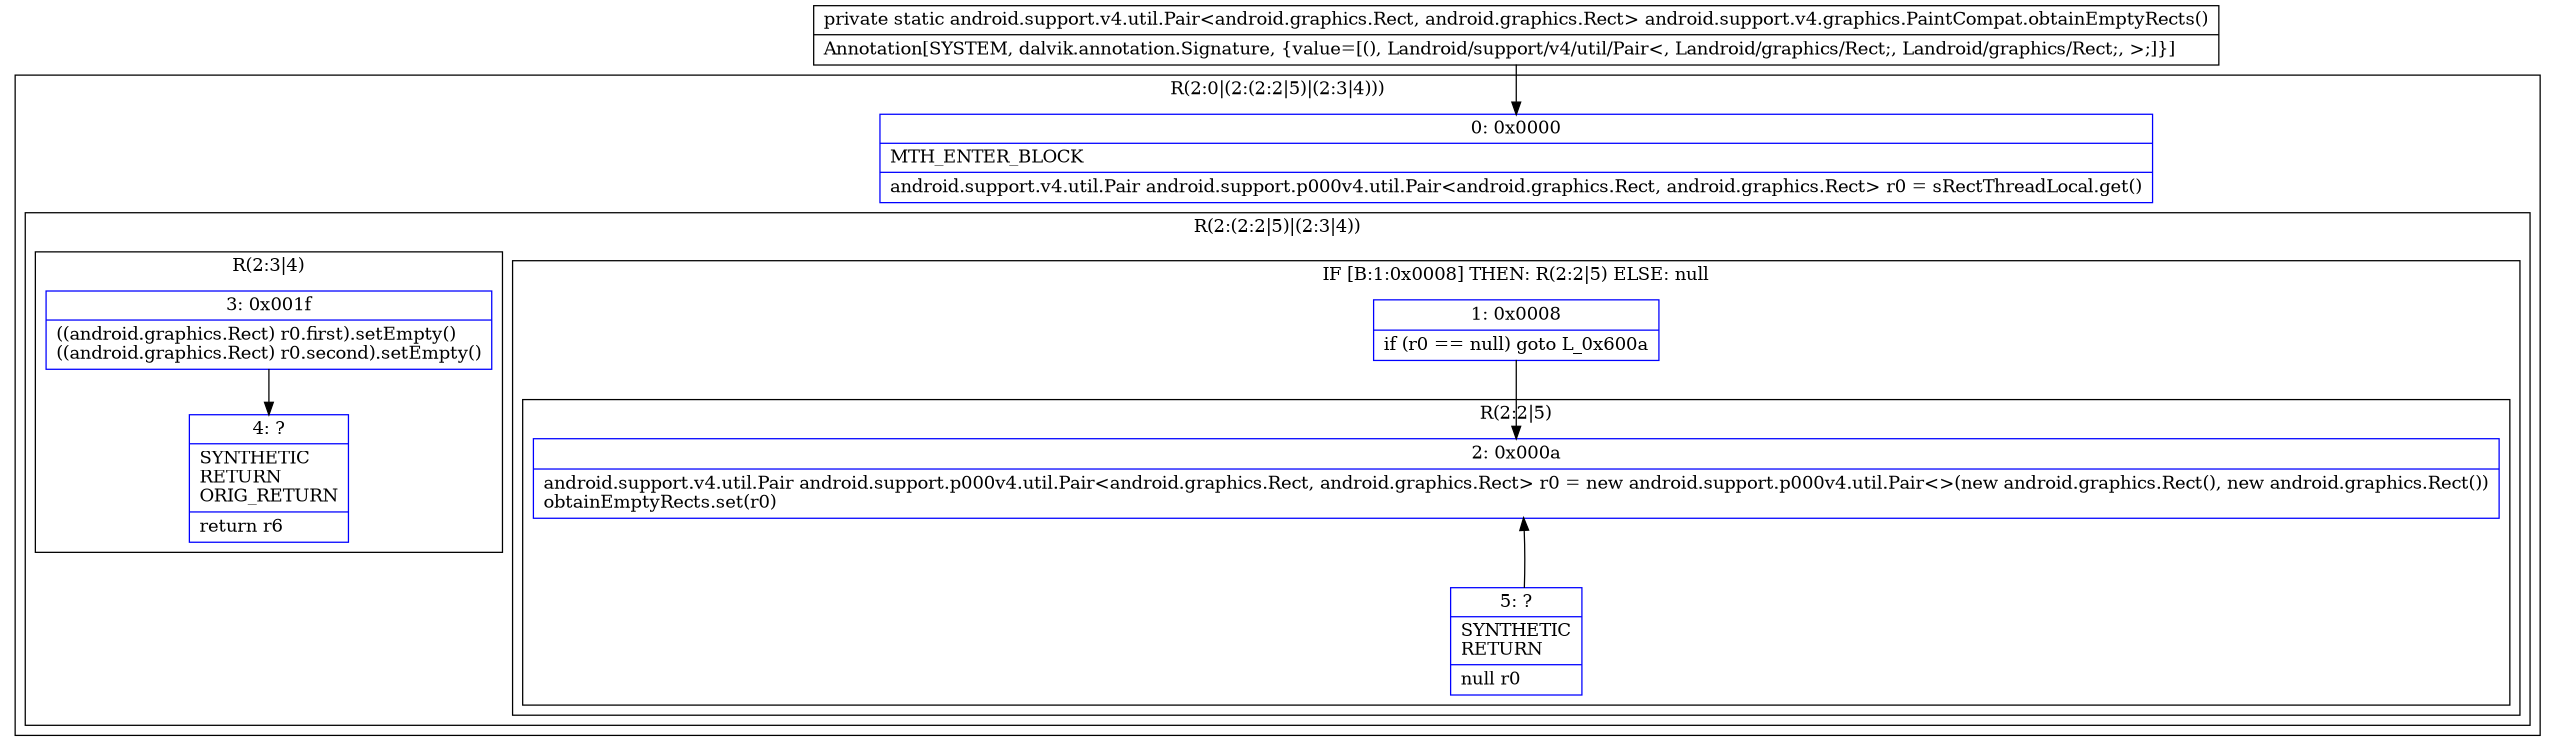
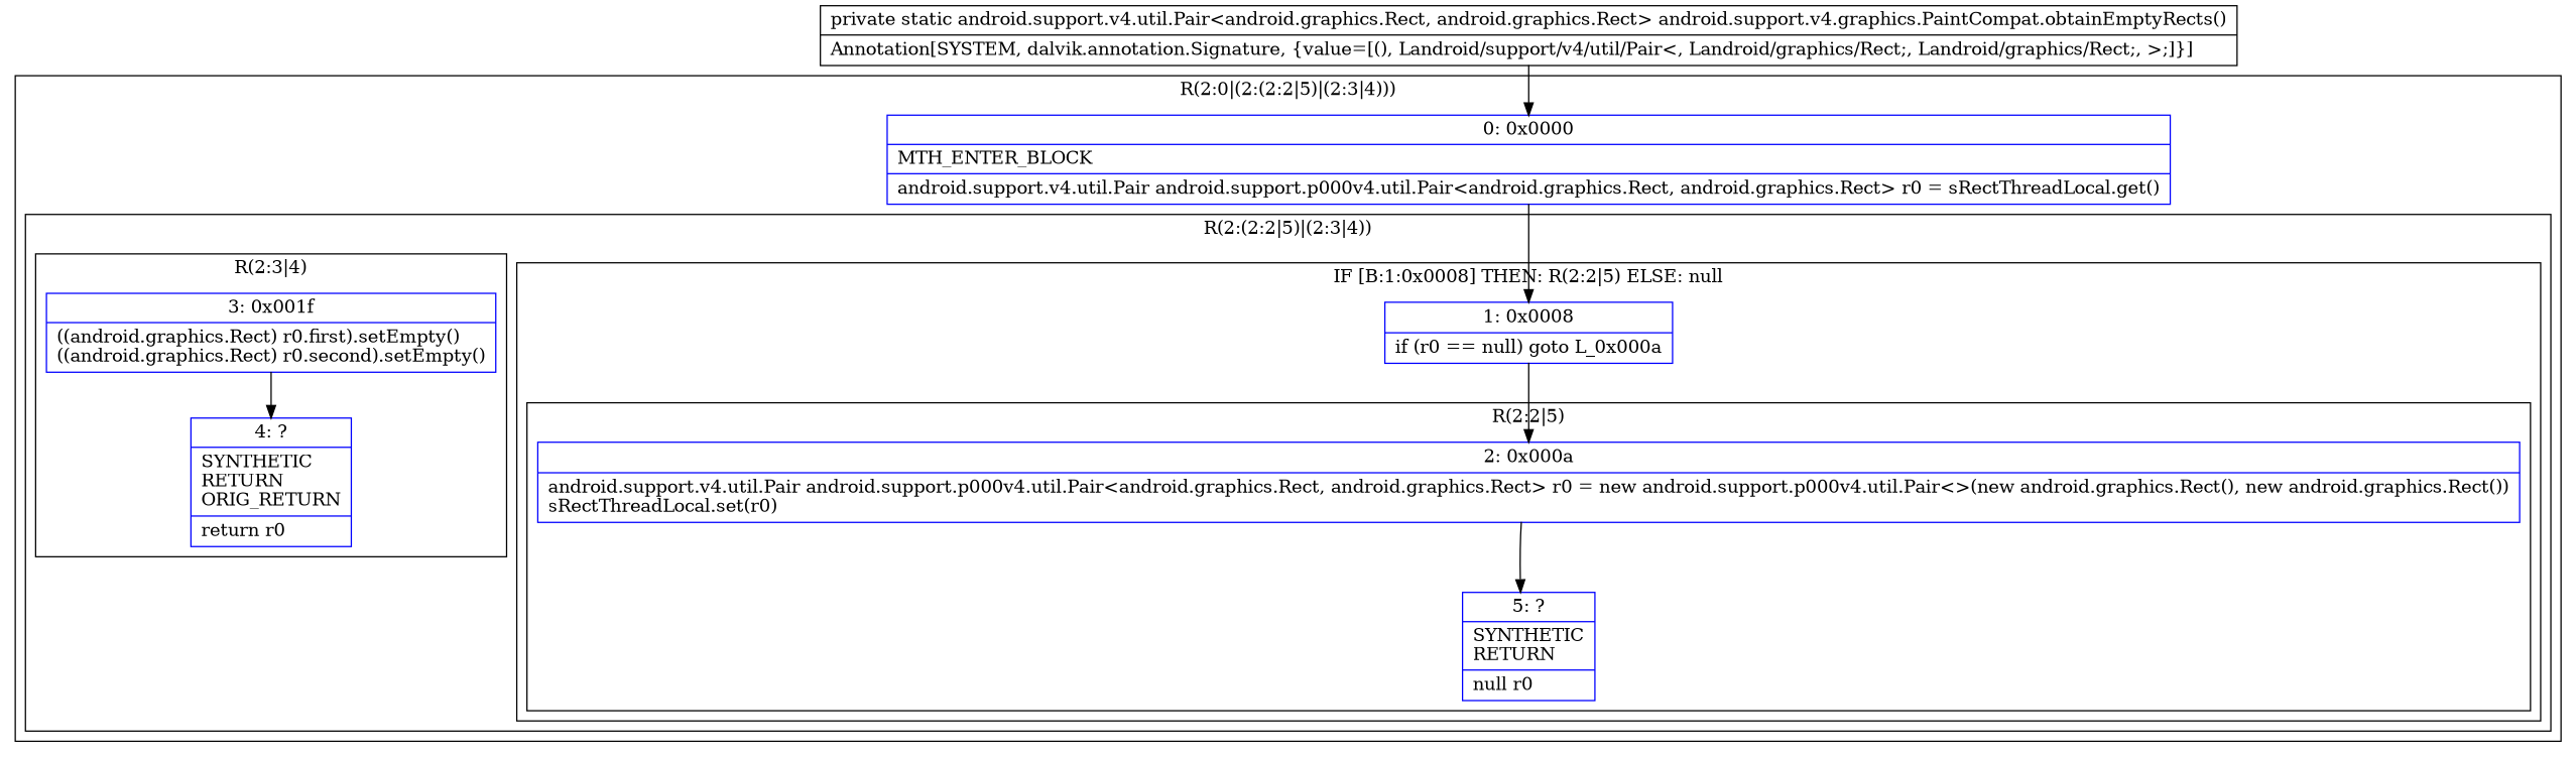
  digraph {
    node [color=blue shape=record]
-   n1 [label="{2\:\ 0x000a|android.support.v4.util.Pair android.support.p000v4.util.Pair\<android.graphics.Rect, android.graphics.Rect\> r0 = new android.support.p000v4.util.Pair\<\>(new android.graphics.Rect(), new android.graphics.Rect())\lobtainEmptyRects.set(r0)\l}"]
+   n1 [label="{2\:\ 0x000a|android.support.v4.util.Pair android.support.p000v4.util.Pair\<android.graphics.Rect, android.graphics.Rect\> r0 = new android.support.p000v4.util.Pair\<\>(new android.graphics.Rect(), new android.graphics.Rect())\lsRectThreadLocal.set(r0)\l}"]
    n2 [label="{5\:\ ?|SYNTHETIC\lRETURN\l|null r0\l}"]
-   n3 [label="{1\:\ 0x0008|if (r0 == null) goto L_0x600a\l}"]
+   n3 [label="{1\:\ 0x0008|if (r0 == null) goto L_0x000a\l}"]
    n4 [label="{3\:\ 0x001f|((android.graphics.Rect) r0.first).setEmpty()\l((android.graphics.Rect) r0.second).setEmpty()\l}"]
-   n5 [label="{4\:\ ?|SYNTHETIC\lRETURN\lORIG_RETURN\l|return r6\l}"]
+   n5 [label="{4\:\ ?|SYNTHETIC\lRETURN\lORIG_RETURN\l|return r0\l}"]
    n6 [label="{0\:\ 0x0000|MTH_ENTER_BLOCK\l|android.support.v4.util.Pair android.support.p000v4.util.Pair\<android.graphics.Rect, android.graphics.Rect\> r0 = sRectThreadLocal.get()\l}"]
    n7 [label="{private static android.support.v4.util.Pair\<android.graphics.Rect, android.graphics.Rect\> android.support.v4.graphics.PaintCompat.obtainEmptyRects()  | Annotation[SYSTEM, dalvik.annotation.Signature, \{value=[(), Landroid\/support\/v4\/util\/Pair\<, Landroid\/graphics\/Rect;, Landroid\/graphics\/Rect;, \>;]\}]\l}" color=""]
    subgraph cluster_1 {
      label="R(2:0|(2:(2:2|5)|(2:3|4)))"
      n6
      subgraph cluster_2 {
        label="R(2:(2:2|5)|(2:3|4))"
        subgraph cluster_3 {
          label="IF [B:1:0x0008] THEN: R(2:2|5) ELSE: null"
          n3
          subgraph cluster_4 {
            label="R(2:2|5)"
            n1
            n2
          }
        }
        subgraph cluster_5 {
          label="R(2:3|4)"
          n4
          n5
        }
      }
    }
-   n2 -> n1
+   n1 -> n2
    n3 -> n1
    n4 -> n5
+   n6 -> n3
    n7 -> n6
  }
